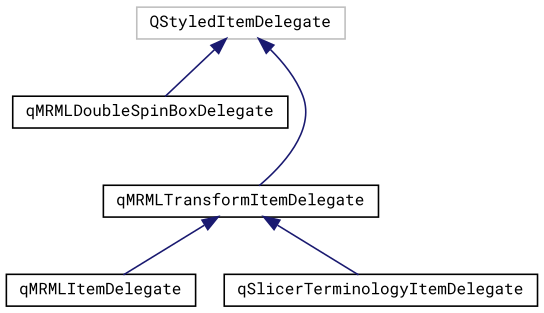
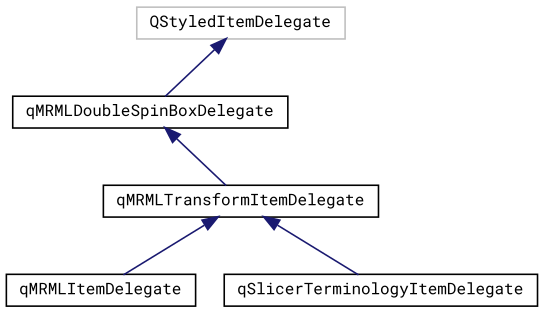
  digraph {
    fontname="Roboto Mono"
    rankdir=TB
    node [color=black fontname="Roboto Mono" fontsize=10 shape=record]
    edge [color=midnightblue dir=back fontname="Roboto Mono" fontsize=10 labelfontname=Helvetica labelfontsize=10 style=solid]
    n1 [color=grey75 height=0.2 label=QStyledItemDelegate width=0.4]
    n2 [height=0.2 label=qMRMLDoubleSpinBoxDelegate width=0.4]
    n3 [height=0.2 label=qMRMLTransformItemDelegate width=0.4]
    n4 [height=0.2 label=qMRMLItemDelegate width=0.4]
    n5 [height=0.2 label=qSlicerTerminologyItemDelegate width=0.4]
    n1 -> n2
-   n1 -> n3
+   n2 -> n3
    n3 -> n4
    n3 -> n5
  }
